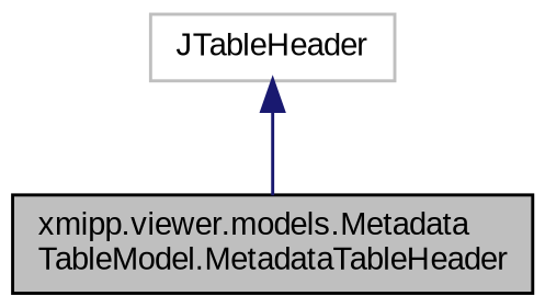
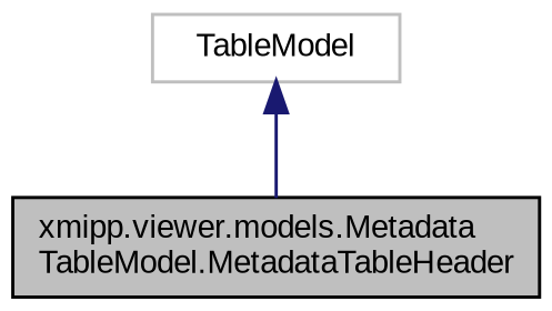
  digraph {
    fontname="Liberation Sans"
    node [fontname="Liberation Sans" fontsize=10 shape=record style=filled]
    n1 [color=black fillcolor=grey75 fontcolor=black height=0.2 label="xmipp.viewer.models.Metadata\lTableModel.MetadataTableHeader" width=0.4]
-   n2 [color=grey75 fillcolor=white height=0.2 label=JTableHeader width=0.4]
+   n2 [color=grey75 fillcolor=white height=0.2 label=TableModel width=0.4]
    n2 -> n1 [color=midnightblue dir=back fontname="Liberation Sans" fontsize=10 labelfontname=Helvetica labelfontsize=10 style=solid]
  }
